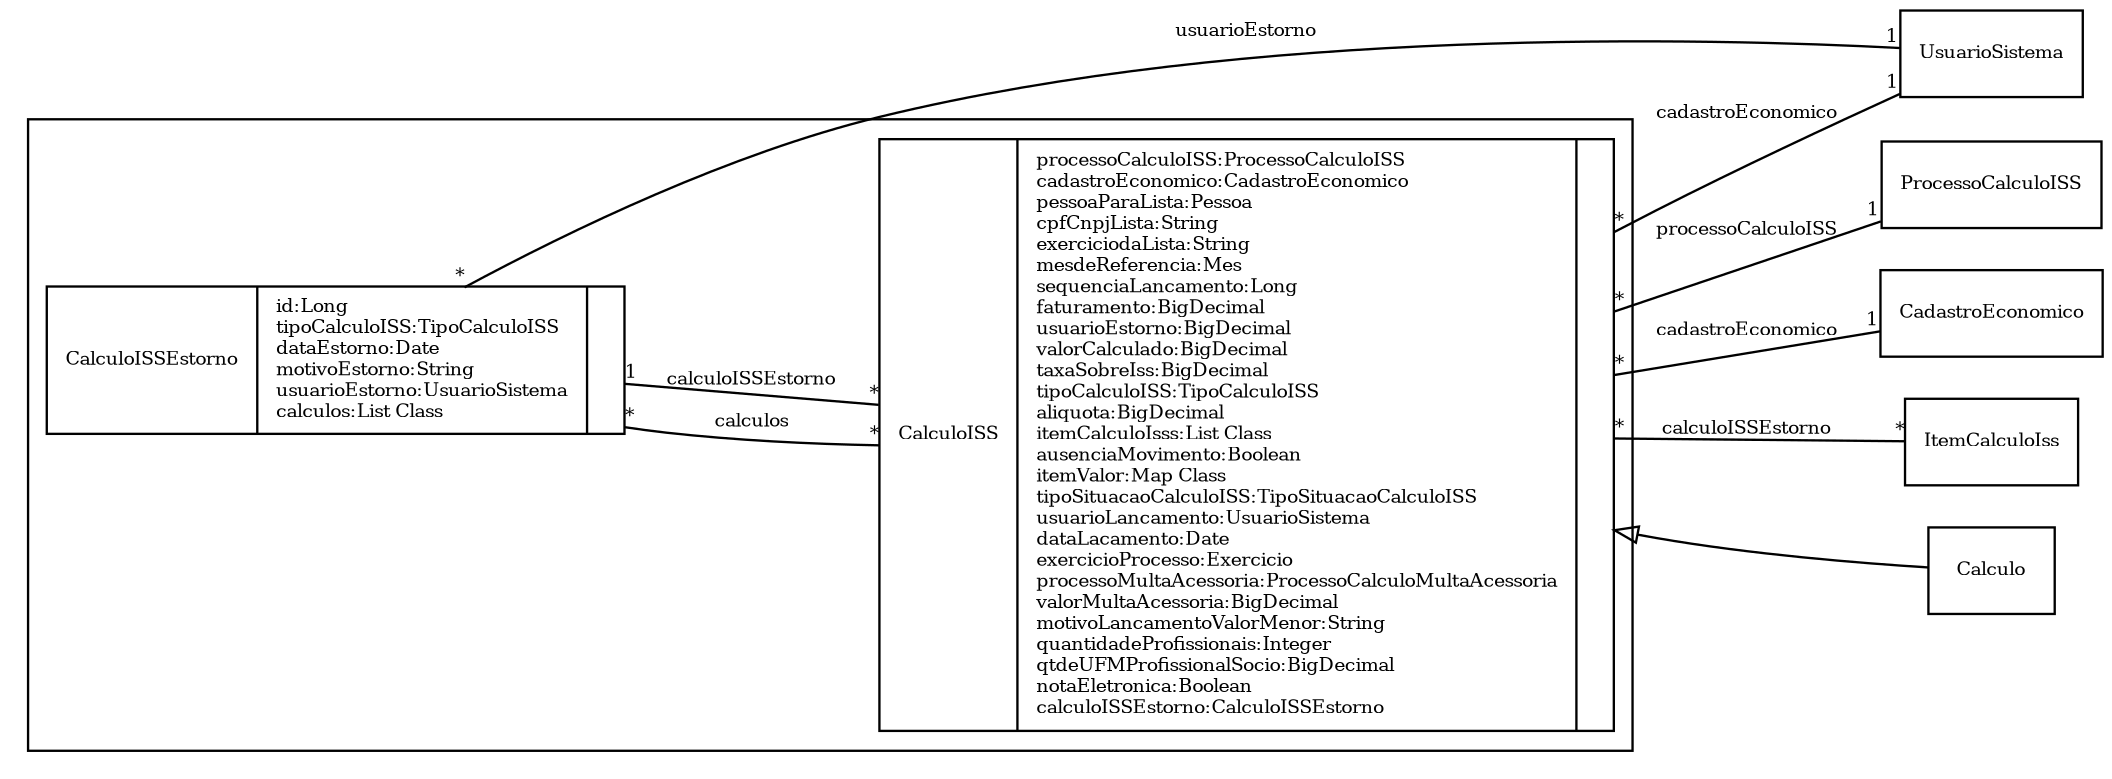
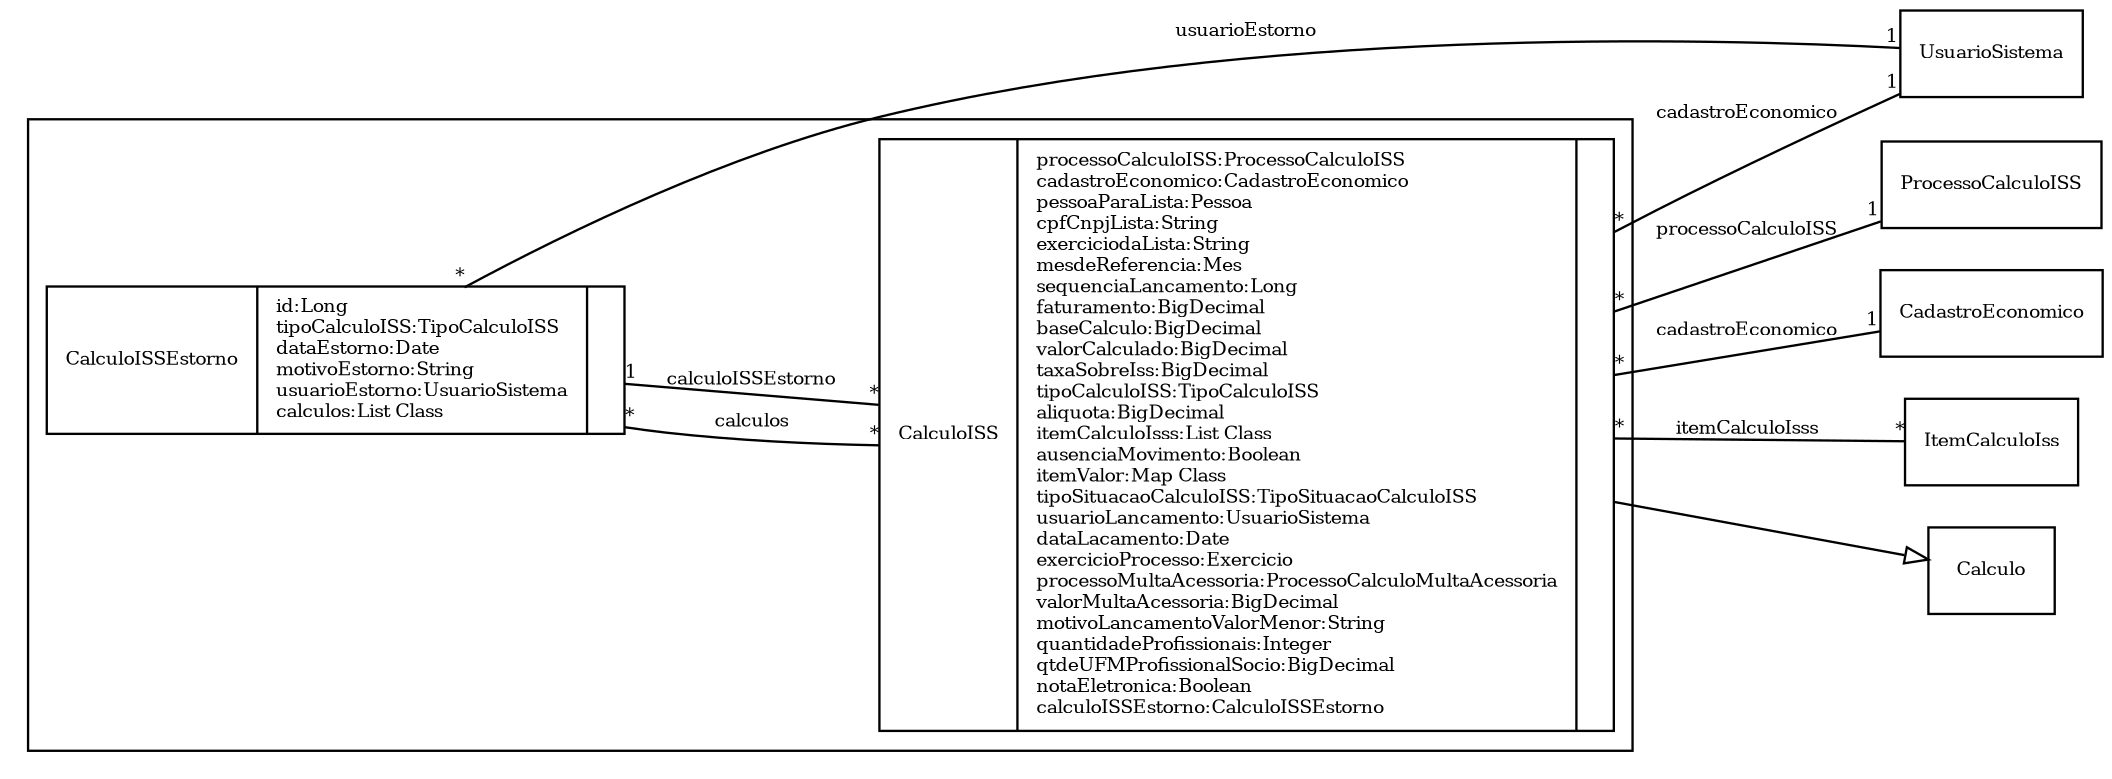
  digraph {
    fontname="Times-Roman"
    fontsize=8
    rankdir=LR
    node [fontname="Times-Roman" fontsize=8 shape=record]
    edge [arrowhead=none fontname="Times-Roman" fontsize=8 headlabel=1 taillabel="*"]
    n1 [label="{CalculoISSEstorno|id:Long\ltipoCalculoISS:TipoCalculoISS\ldataEstorno:Date\lmotivoEstorno:String\lusuarioEstorno:UsuarioSistema\lcalculos:List Class\l|\l}"]
-   n2 [label="{CalculoISS|processoCalculoISS:ProcessoCalculoISS\lcadastroEconomico:CadastroEconomico\lpessoaParaLista:Pessoa\lcpfCnpjLista:String\lexerciciodaLista:String\lmesdeReferencia:Mes\lsequenciaLancamento:Long\lfaturamento:BigDecimal\lusuarioEstorno:BigDecimal\lvalorCalculado:BigDecimal\ltaxaSobreIss:BigDecimal\ltipoCalculoISS:TipoCalculoISS\laliquota:BigDecimal\litemCalculoIsss:List Class\lausenciaMovimento:Boolean\litemValor:Map Class\ltipoSituacaoCalculoISS:TipoSituacaoCalculoISS\lusuarioLancamento:UsuarioSistema\ldataLacamento:Date\lexercicioProcesso:Exercicio\lprocessoMultaAcessoria:ProcessoCalculoMultaAcessoria\lvalorMultaAcessoria:BigDecimal\lmotivoLancamentoValorMenor:String\lquantidadeProfissionais:Integer\lqtdeUFMProfissionalSocio:BigDecimal\lnotaEletronica:Boolean\lcalculoISSEstorno:CalculoISSEstorno\l|\l}"]
+   n2 [label="{CalculoISS|processoCalculoISS:ProcessoCalculoISS\lcadastroEconomico:CadastroEconomico\lpessoaParaLista:Pessoa\lcpfCnpjLista:String\lexerciciodaLista:String\lmesdeReferencia:Mes\lsequenciaLancamento:Long\lfaturamento:BigDecimal\lbaseCalculo:BigDecimal\lvalorCalculado:BigDecimal\ltaxaSobreIss:BigDecimal\ltipoCalculoISS:TipoCalculoISS\laliquota:BigDecimal\litemCalculoIsss:List Class\lausenciaMovimento:Boolean\litemValor:Map Class\ltipoSituacaoCalculoISS:TipoSituacaoCalculoISS\lusuarioLancamento:UsuarioSistema\ldataLacamento:Date\lexercicioProcesso:Exercicio\lprocessoMultaAcessoria:ProcessoCalculoMultaAcessoria\lvalorMultaAcessoria:BigDecimal\lmotivoLancamentoValorMenor:String\lquantidadeProfissionais:Integer\lqtdeUFMProfissionalSocio:BigDecimal\lnotaEletronica:Boolean\lcalculoISSEstorno:CalculoISSEstorno\l|\l}"]
    UsuarioSistema
    ProcessoCalculoISS
    CadastroEconomico
    ItemCalculoIss
    Calculo
    subgraph cluster_1 {
      n1
      n2
    }
    n1 -> n2 [headlabel="*" label=calculos]
    n1 -> UsuarioSistema [label=usuarioEstorno]
    n2 -> n1 [label=calculoISSEstorno]
    n2 -> UsuarioSistema [label=cadastroEconomico]
    n2 -> ProcessoCalculoISS [label=processoCalculoISS]
    n2 -> CadastroEconomico [label=cadastroEconomico]
-   n2 -> ItemCalculoIss [headlabel="*" label=calculoISSEstorno]
-   Calculo -> n2 [arrowhead=empty headlabel="" taillabel=""]
+   n2 -> ItemCalculoIss [headlabel="*" label=itemCalculoIsss]
+   n2 -> Calculo [arrowhead=empty headlabel="" taillabel=""]
  }
